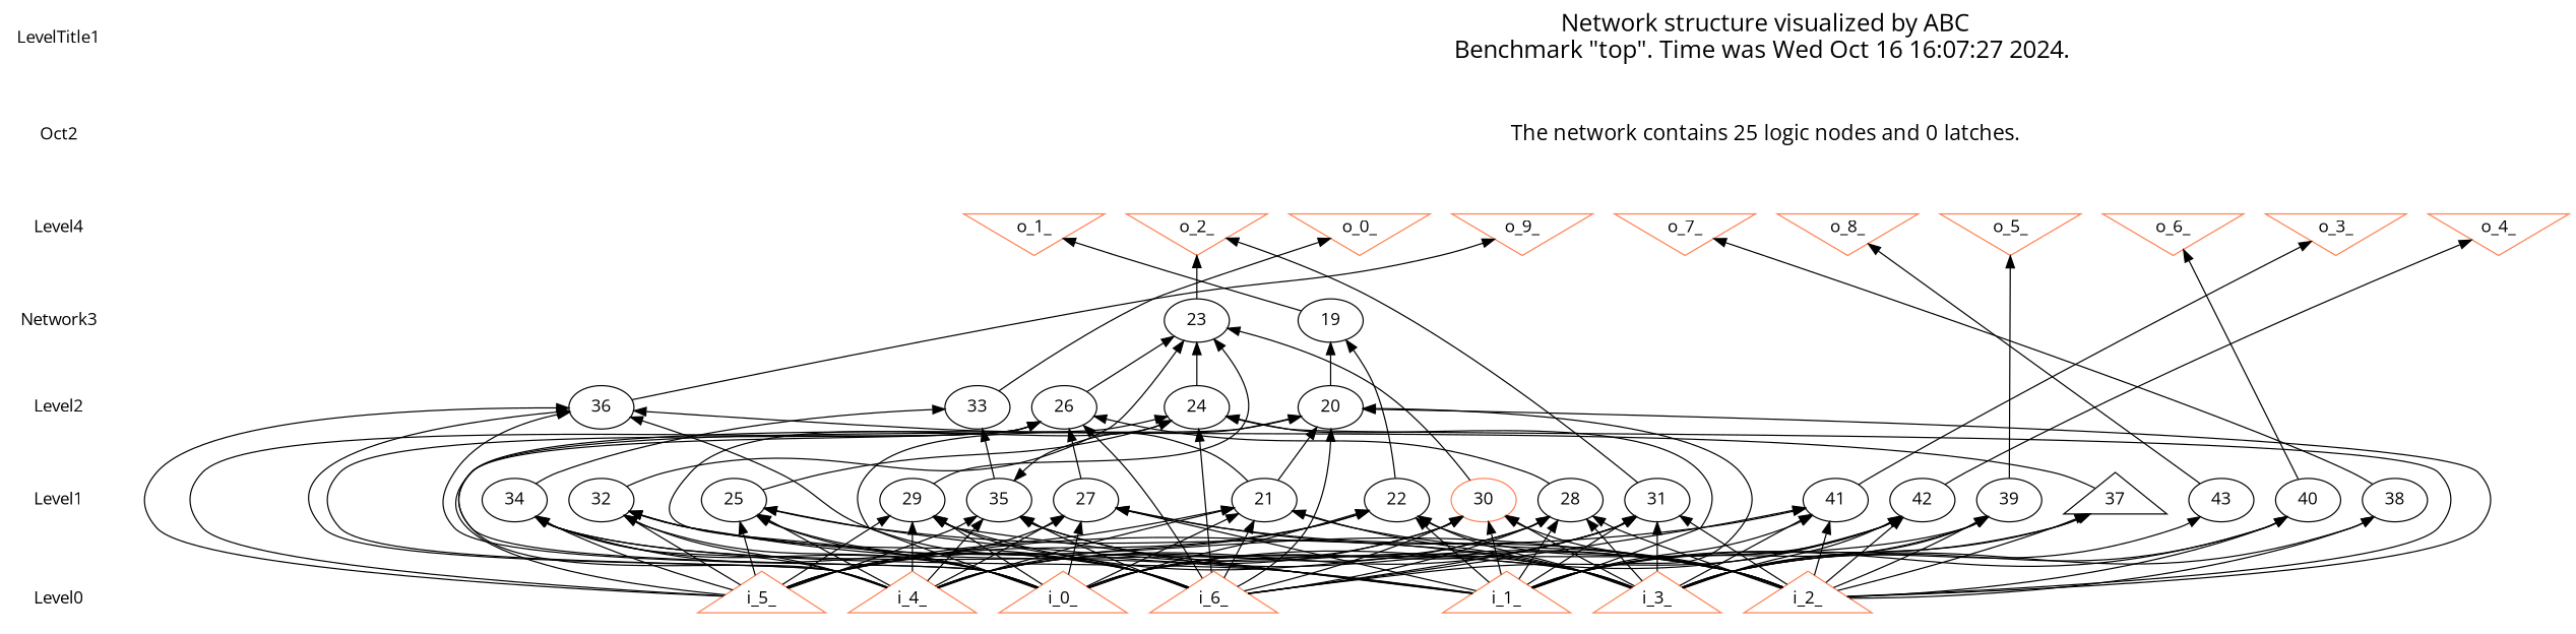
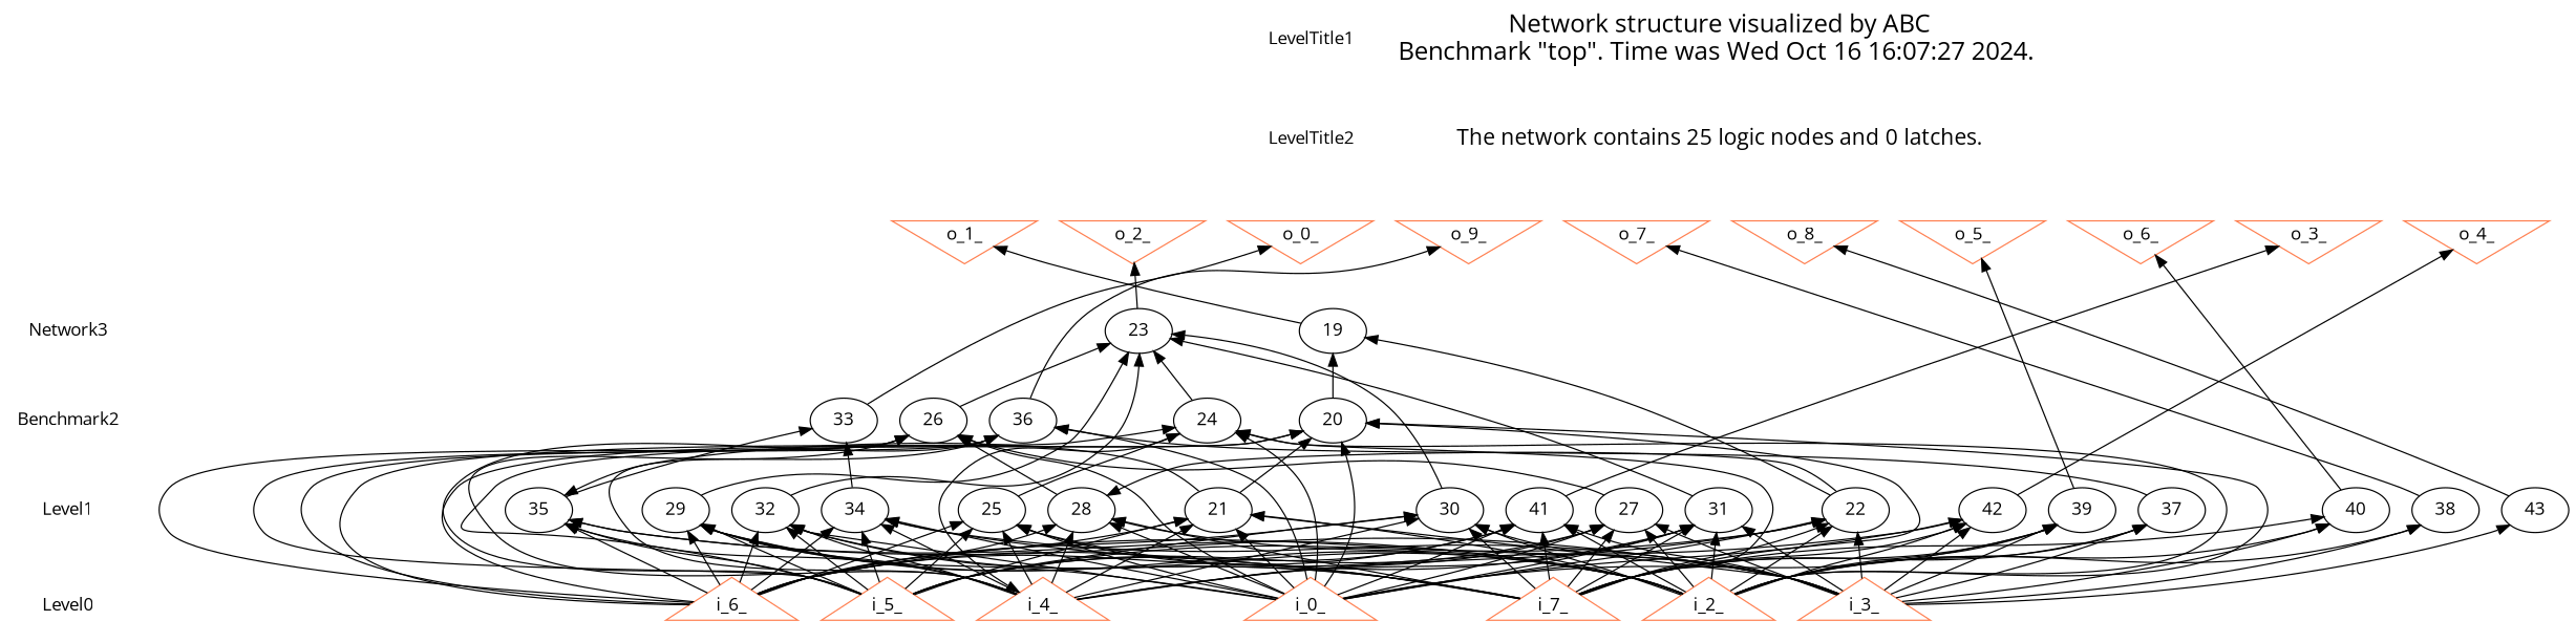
  digraph {
    fontname="Open Sans"
    node [fontname="Open Sans" shape=ellipse]
    edge [dir=back fontname="Open Sans" style=solid]
    LevelTitle1 [shape=plaintext]
-   LevelTitle2 [shape=plaintext label=Oct2]
-   Level4 [shape=plaintext]
+   LevelTitle2 [shape=plaintext]
    n4 [label=Network3 shape=plaintext]
-   Level2 [shape=plaintext]
+   Level2 [shape=plaintext label=Benchmark2]
    Level1 [shape=plaintext]
    Level0 [shape=plaintext]
    n8 [fontsize=20 label="Network structure visualized by ABC\nBenchmark \"top\". Time was Wed Oct 16 16:07:27 2024. " shape=plaintext]
    n9 [fontsize=18 label="The network contains 25 logic nodes and 0 latches.\n" shape=plaintext]
    n10 [color=coral fillcolor=coral label=o_1_ shape=invtriangle]
    n11 [color=coral fillcolor=coral label=o_2_ shape=invtriangle]
    n12 [color=coral fillcolor=coral label=o_0_ shape=invtriangle]
    n13 [color=coral fillcolor=coral label=o_9_ shape=invtriangle]
    n14 [color=coral fillcolor=coral label=o_7_ shape=invtriangle]
    n15 [color=coral fillcolor=coral label=o_8_ shape=invtriangle]
    n16 [color=coral fillcolor=coral label=o_5_ shape=invtriangle]
    n17 [color=coral fillcolor=coral label=o_6_ shape=invtriangle]
    n18 [color=coral fillcolor=coral label=o_3_ shape=invtriangle]
    n19 [color=coral fillcolor=coral label=o_4_ shape=invtriangle]
    n20 [label="19\n"]
    n21 [label="23\n"]
    n22 [label="20\n"]
    n23 [label="24\n"]
    n24 [label="26\n"]
    n25 [label="33\n"]
    n26 [label="36\n"]
    n27 [label="21\n"]
    n28 [label="22\n"]
    n29 [label="25\n"]
    n30 [label="27\n"]
    n31 [label="28\n"]
    n32 [label="29\n"]
-   n33 [label="30\n" color=coral]
+   n33 [label="30\n"]
    n34 [label="31\n"]
    n35 [label="32\n"]
    n36 [label="34\n"]
    n37 [label="35\n"]
-   n38 [label="37\n" shape=triangle]
+   n38 [label="37\n"]
    n39 [label="38\n"]
    n40 [label="39\n"]
    n41 [label="40\n"]
    n42 [label="41\n"]
    n43 [label="42\n"]
    n44 [label="43\n"]
    n45 [color=coral fillcolor=coral label=i_5_ shape=triangle]
    n46 [color=coral fillcolor=coral label=i_6_ shape=triangle]
    n47 [color=coral fillcolor=coral label=i_3_ shape=triangle]
    n48 [color=coral fillcolor=coral label=i_4_ shape=triangle]
-   n49 [color=coral fillcolor=coral label=i_1_ shape=triangle]
+   n49 [color=coral fillcolor=coral label=i_7_ shape=triangle]
    n50 [color=coral fillcolor=coral label=i_2_ shape=triangle]
    n51 [color=coral fillcolor=coral label=i_0_ shape=triangle]
    subgraph sub_1 {
      LevelTitle1
      LevelTitle2
-     Level4
      n4
      Level2
      Level1
      Level0
    }
    subgraph sub_2 {
      rank=same
      LevelTitle1
      n8
    }
    subgraph sub_3 {
      rank=same
      LevelTitle2
      n9
    }
    subgraph sub_4 {
      rank=same
-     Level4
      n10
      n11
      n12
      n13
      n14
      n15
      n16
      n17
      n18
      n19
    }
    subgraph sub_5 {
      rank=same
      n4
      n20
      n21
    }
    subgraph sub_6 {
      rank=same
      Level2
      n22
      n23
      n24
      n25
      n26
    }
    subgraph sub_7 {
      rank=same
      Level1
      n27
      n28
      n29
      n30
      n31
      n32
      n33
      n34
      n35
      n36
      n37
      n38
      n39
      n40
      n41
      n42
      n43
      n44
    }
    subgraph sub_8 {
      rank=same
      Level0
      n45
      n46
      n47
      n48
      n49
      n50
      n51
    }
    LevelTitle1 -> LevelTitle2 [style=invis]
-   LevelTitle2 -> Level4 [style=invis]
-   Level4 -> n4 [style=invis]
    n4 -> Level2 [style=invis]
    Level2 -> Level1 [style=invis]
    Level1 -> Level0 [style=invis]
    n8 -> n9 [style=invis]
    n9 -> n10 [style=invis]
    n9 -> n11 [style=invis]
    n9 -> n12 [style=invis]
    n9 -> n13 [style=invis]
    n9 -> n14 [style=invis]
    n9 -> n15 [style=invis]
    n9 -> n16 [style=invis]
    n9 -> n17 [style=invis]
    n9 -> n18 [style=invis]
    n9 -> n19 [style=invis]
    n10 -> n11 [style=invis]
    n10 -> n20
    n11 -> n12 [style=invis]
    n11 -> n21
    n12 -> n13 [style=invis]
    n12 -> n25
    n13 -> n14 [style=invis]
    n13 -> n26
    n14 -> n15 [style=invis]
    n14 -> n39
    n15 -> n16 [style=invis]
    n15 -> n44
    n16 -> n17 [style=invis]
    n16 -> n40
    n17 -> n18 [style=invis]
    n17 -> n41
    n18 -> n19 [style=invis]
    n18 -> n42
    n19 -> n43
    n20 -> n22
    n20 -> n28
    n21 -> n23
    n21 -> n24
    n21 -> n32
    n21 -> n33
-   n11 -> n34
+   n21 -> n34
    n21 -> n35
    n22 -> n27
    n22 -> n45
    n22 -> n46
    n22 -> n49
    n22 -> n50
    n22 -> n51
    n23 -> n29
    n23 -> n46
-   n23 -> n48
+   n48 -> n23
    n23 -> n49
    n23 -> n50
    n23 -> n51
    n24 -> n30
    n24 -> n31
    n24 -> n45
    n24 -> n46
    n24 -> n48
    n24 -> n51
    n25 -> n36
    n25 -> n37
    n26 -> n38
    n26 -> n45
    n26 -> n46
    n26 -> n48
    n26 -> n51
    n27 -> n45
    n27 -> n46
    n27 -> n47
    n27 -> n48
    n27 -> n50
    n27 -> n51
    n28 -> n45
    n28 -> n47
    n28 -> n48
    n28 -> n49
    n28 -> n50
    n28 -> n51
    n29 -> n45
    n29 -> n46
    n29 -> n47
    n29 -> n48
    n29 -> n49
    n29 -> n51
    n30 -> n45
    n30 -> n47
    n30 -> n48
    n30 -> n49
    n30 -> n50
    n30 -> n51
    n31 -> n46
-   n31 -> n47
+   n31 -> n28
    n31 -> n48
    n31 -> n49
    n31 -> n50
    n31 -> n51
    n32 -> n45
    n32 -> n46
    n32 -> n48
    n32 -> n49
    n32 -> n50
    n32 -> n51
    n33 -> n45
    n33 -> n46
    n33 -> n47
    n33 -> n48
    n33 -> n49
    n33 -> n50
    n34 -> n46
    n34 -> n47
    n34 -> n48
    n34 -> n49
    n34 -> n50
    n34 -> n51
    n35 -> n45
    n35 -> n46
    n35 -> n48
    n35 -> n49
    n35 -> n50
    n35 -> n51
    n36 -> n45
    n36 -> n46
    n36 -> n47
    n36 -> n48
    n36 -> n49
    n36 -> n51
    n37 -> n27
    n37 -> n45
    n37 -> n46
    n37 -> n47
    n37 -> n48
    n37 -> n50
    n38 -> n47
    n38 -> n49
    n38 -> n50
    n39 -> n47
    n39 -> n50
    n40 -> n47
    n40 -> n49
    n40 -> n50
    n40 -> n51
    n41 -> n47
    n41 -> n49
    n41 -> n50
    n42 -> n45
    n42 -> n46
    n42 -> n47
    n42 -> n49
    n42 -> n50
+   n42 -> n51
    n43 -> n46
    n43 -> n47
    n43 -> n49
    n43 -> n50
    n43 -> n51
    n44 -> n47
  }
